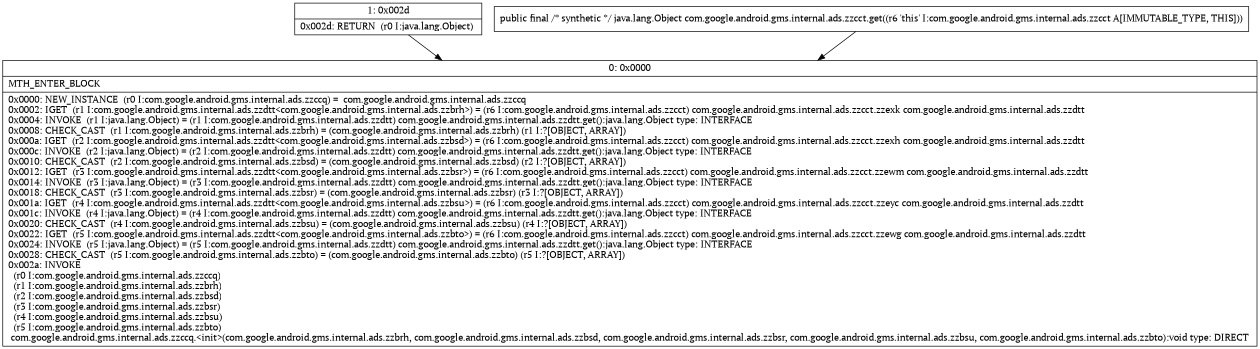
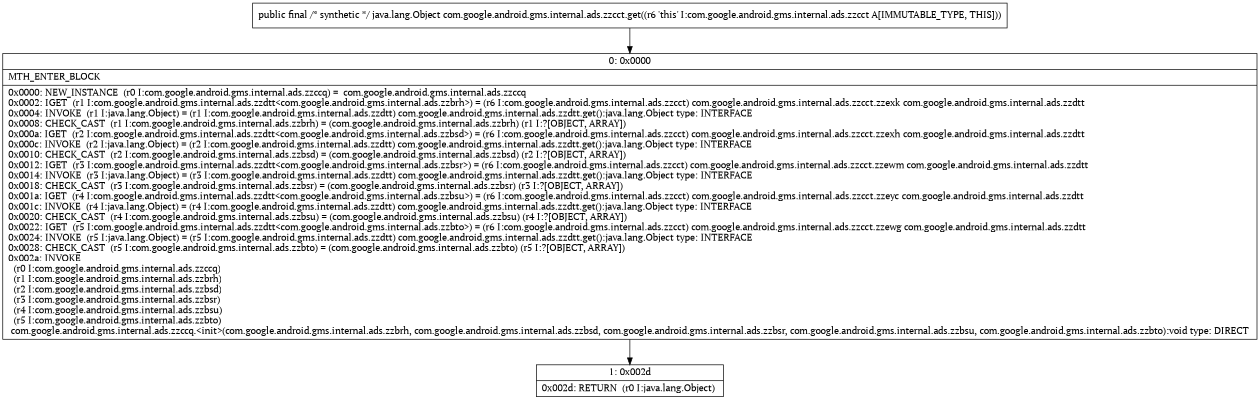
  digraph {
    fontname="PT Serif"
    node [shape=record fontname="PT Serif"]
    edge [fontname="PT Serif"]
    n1 [label="{0\:\ 0x0000|MTH_ENTER_BLOCK\l|0x0000: NEW_INSTANCE  (r0 I:com.google.android.gms.internal.ads.zzccq) =  com.google.android.gms.internal.ads.zzccq \l0x0002: IGET  (r1 I:com.google.android.gms.internal.ads.zzdtt\<com.google.android.gms.internal.ads.zzbrh\>) = (r6 I:com.google.android.gms.internal.ads.zzcct) com.google.android.gms.internal.ads.zzcct.zzexk com.google.android.gms.internal.ads.zzdtt \l0x0004: INVOKE  (r1 I:java.lang.Object) = (r1 I:com.google.android.gms.internal.ads.zzdtt) com.google.android.gms.internal.ads.zzdtt.get():java.lang.Object type: INTERFACE \l0x0008: CHECK_CAST  (r1 I:com.google.android.gms.internal.ads.zzbrh) = (com.google.android.gms.internal.ads.zzbrh) (r1 I:?[OBJECT, ARRAY]) \l0x000a: IGET  (r2 I:com.google.android.gms.internal.ads.zzdtt\<com.google.android.gms.internal.ads.zzbsd\>) = (r6 I:com.google.android.gms.internal.ads.zzcct) com.google.android.gms.internal.ads.zzcct.zzexh com.google.android.gms.internal.ads.zzdtt \l0x000c: INVOKE  (r2 I:java.lang.Object) = (r2 I:com.google.android.gms.internal.ads.zzdtt) com.google.android.gms.internal.ads.zzdtt.get():java.lang.Object type: INTERFACE \l0x0010: CHECK_CAST  (r2 I:com.google.android.gms.internal.ads.zzbsd) = (com.google.android.gms.internal.ads.zzbsd) (r2 I:?[OBJECT, ARRAY]) \l0x0012: IGET  (r3 I:com.google.android.gms.internal.ads.zzdtt\<com.google.android.gms.internal.ads.zzbsr\>) = (r6 I:com.google.android.gms.internal.ads.zzcct) com.google.android.gms.internal.ads.zzcct.zzewm com.google.android.gms.internal.ads.zzdtt \l0x0014: INVOKE  (r3 I:java.lang.Object) = (r3 I:com.google.android.gms.internal.ads.zzdtt) com.google.android.gms.internal.ads.zzdtt.get():java.lang.Object type: INTERFACE \l0x0018: CHECK_CAST  (r3 I:com.google.android.gms.internal.ads.zzbsr) = (com.google.android.gms.internal.ads.zzbsr) (r3 I:?[OBJECT, ARRAY]) \l0x001a: IGET  (r4 I:com.google.android.gms.internal.ads.zzdtt\<com.google.android.gms.internal.ads.zzbsu\>) = (r6 I:com.google.android.gms.internal.ads.zzcct) com.google.android.gms.internal.ads.zzcct.zzeyc com.google.android.gms.internal.ads.zzdtt \l0x001c: INVOKE  (r4 I:java.lang.Object) = (r4 I:com.google.android.gms.internal.ads.zzdtt) com.google.android.gms.internal.ads.zzdtt.get():java.lang.Object type: INTERFACE \l0x0020: CHECK_CAST  (r4 I:com.google.android.gms.internal.ads.zzbsu) = (com.google.android.gms.internal.ads.zzbsu) (r4 I:?[OBJECT, ARRAY]) \l0x0022: IGET  (r5 I:com.google.android.gms.internal.ads.zzdtt\<com.google.android.gms.internal.ads.zzbto\>) = (r6 I:com.google.android.gms.internal.ads.zzcct) com.google.android.gms.internal.ads.zzcct.zzewg com.google.android.gms.internal.ads.zzdtt \l0x0024: INVOKE  (r5 I:java.lang.Object) = (r5 I:com.google.android.gms.internal.ads.zzdtt) com.google.android.gms.internal.ads.zzdtt.get():java.lang.Object type: INTERFACE \l0x0028: CHECK_CAST  (r5 I:com.google.android.gms.internal.ads.zzbto) = (com.google.android.gms.internal.ads.zzbto) (r5 I:?[OBJECT, ARRAY]) \l0x002a: INVOKE  \l  (r0 I:com.google.android.gms.internal.ads.zzccq)\l  (r1 I:com.google.android.gms.internal.ads.zzbrh)\l  (r2 I:com.google.android.gms.internal.ads.zzbsd)\l  (r3 I:com.google.android.gms.internal.ads.zzbsr)\l  (r4 I:com.google.android.gms.internal.ads.zzbsu)\l  (r5 I:com.google.android.gms.internal.ads.zzbto)\l com.google.android.gms.internal.ads.zzccq.\<init\>(com.google.android.gms.internal.ads.zzbrh, com.google.android.gms.internal.ads.zzbsd, com.google.android.gms.internal.ads.zzbsr, com.google.android.gms.internal.ads.zzbsu, com.google.android.gms.internal.ads.zzbto):void type: DIRECT \l}"]
    n2 [label="{1\:\ 0x002d|0x002d: RETURN  (r0 I:java.lang.Object) \l}"]
    n3 [label="{public final \/* synthetic *\/ java.lang.Object com.google.android.gms.internal.ads.zzcct.get((r6 'this' I:com.google.android.gms.internal.ads.zzcct A[IMMUTABLE_TYPE, THIS])) }"]
-   n2 -> n1
+   n1 -> n2
    n3 -> n1
  }
